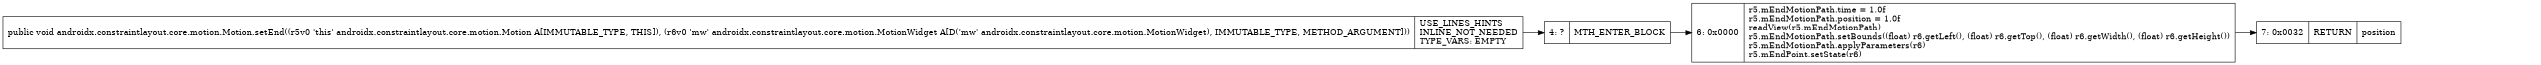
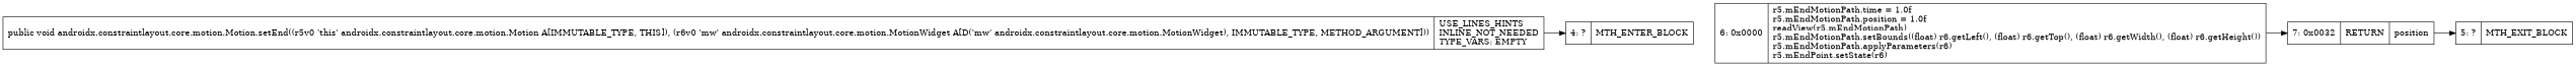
  digraph {
    rankdir=LR
    node [shape=record]
    n1 [label="{4\:\ ?|MTH_ENTER_BLOCK\l}"]
    n2 [label="{6\:\ 0x0000|r5.mEndMotionPath.time = 1.0f\lr5.mEndMotionPath.position = 1.0f\lreadView(r5.mEndMotionPath)\lr5.mEndMotionPath.setBounds((float) r6.getLeft(), (float) r6.getTop(), (float) r6.getWidth(), (float) r6.getHeight())\lr5.mEndMotionPath.applyParameters(r6)\lr5.mEndPoint.setState(r6)\l}"]
    n3 [label="{7\:\ 0x0032|RETURN\l|position\l}"]
+   n4 [label="{5\:\ ?|MTH_EXIT_BLOCK\l}"]
    n5 [label="{public void androidx.constraintlayout.core.motion.Motion.setEnd((r5v0 'this' androidx.constraintlayout.core.motion.Motion A[IMMUTABLE_TYPE, THIS]), (r6v0 'mw' androidx.constraintlayout.core.motion.MotionWidget A[D('mw' androidx.constraintlayout.core.motion.MotionWidget), IMMUTABLE_TYPE, METHOD_ARGUMENT]))  | USE_LINES_HINTS\lINLINE_NOT_NEEDED\lTYPE_VARS: EMPTY\l}"]
-   n1 -> n2
    n2 -> n3
+   n3 -> n4
    n5 -> n1
  }
